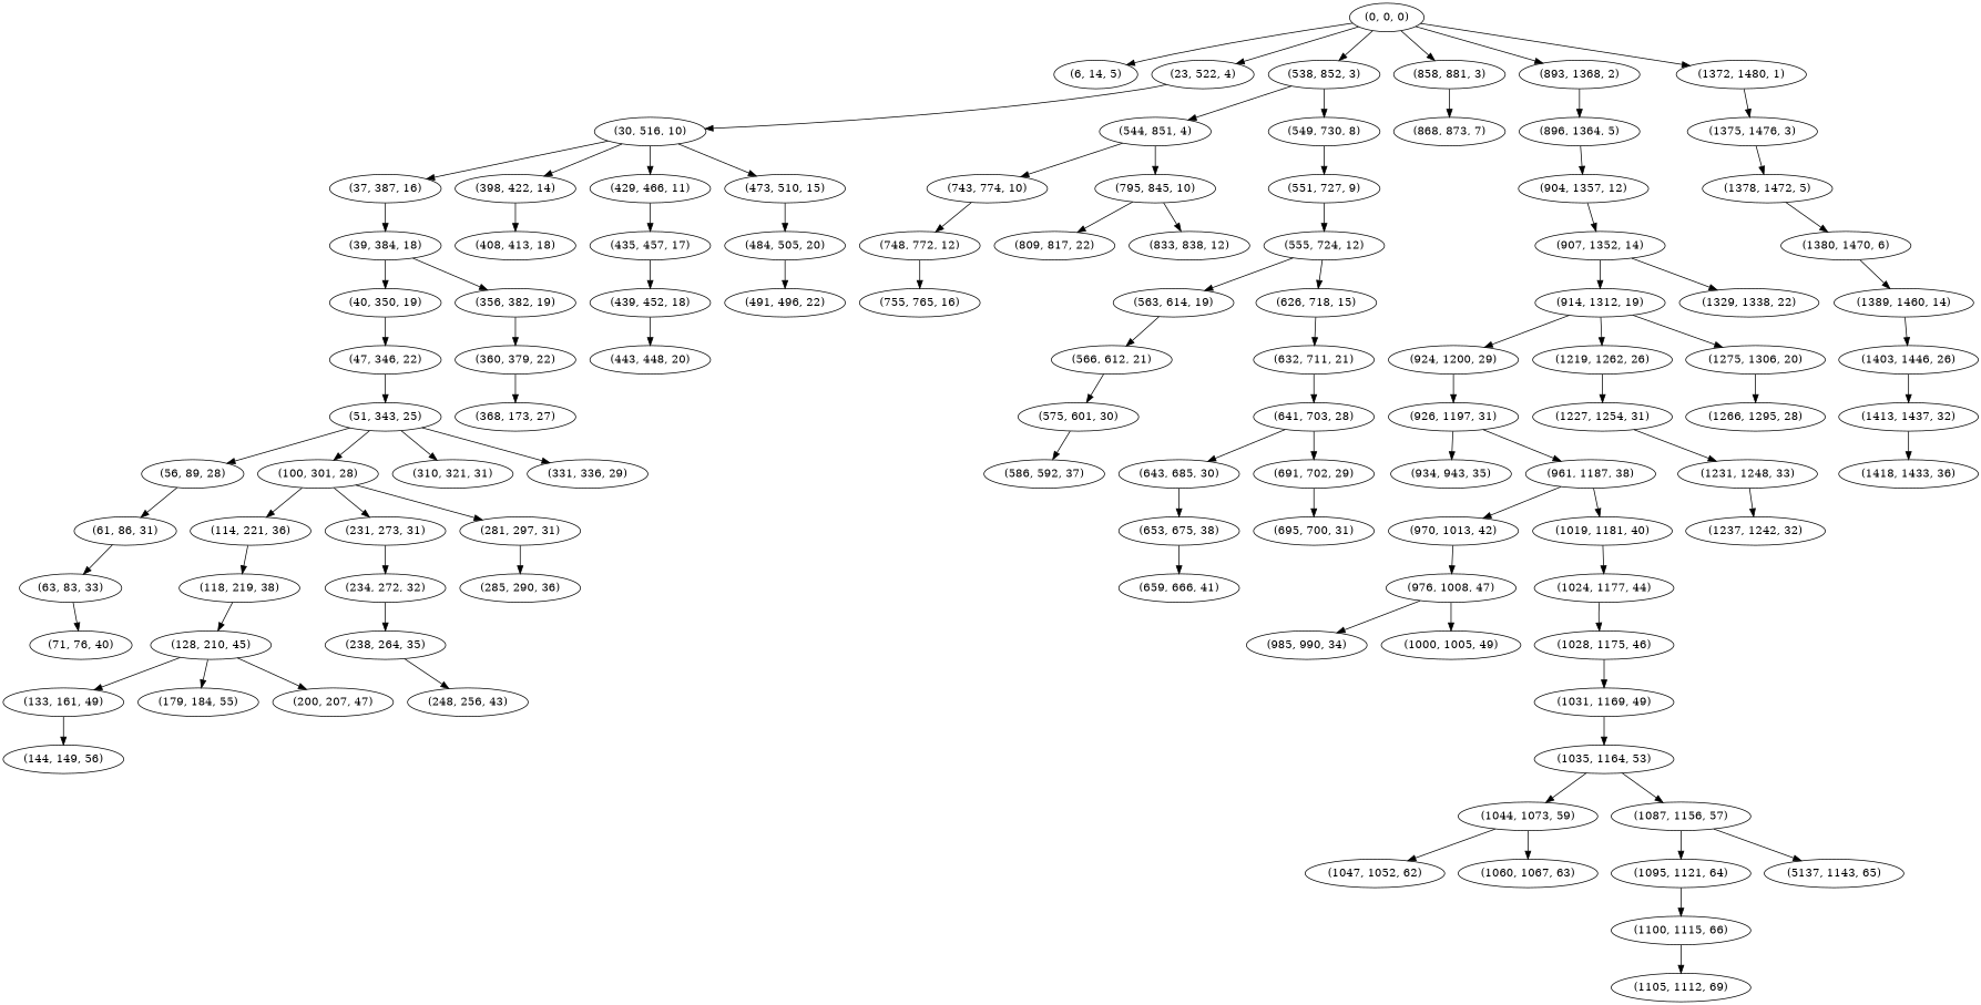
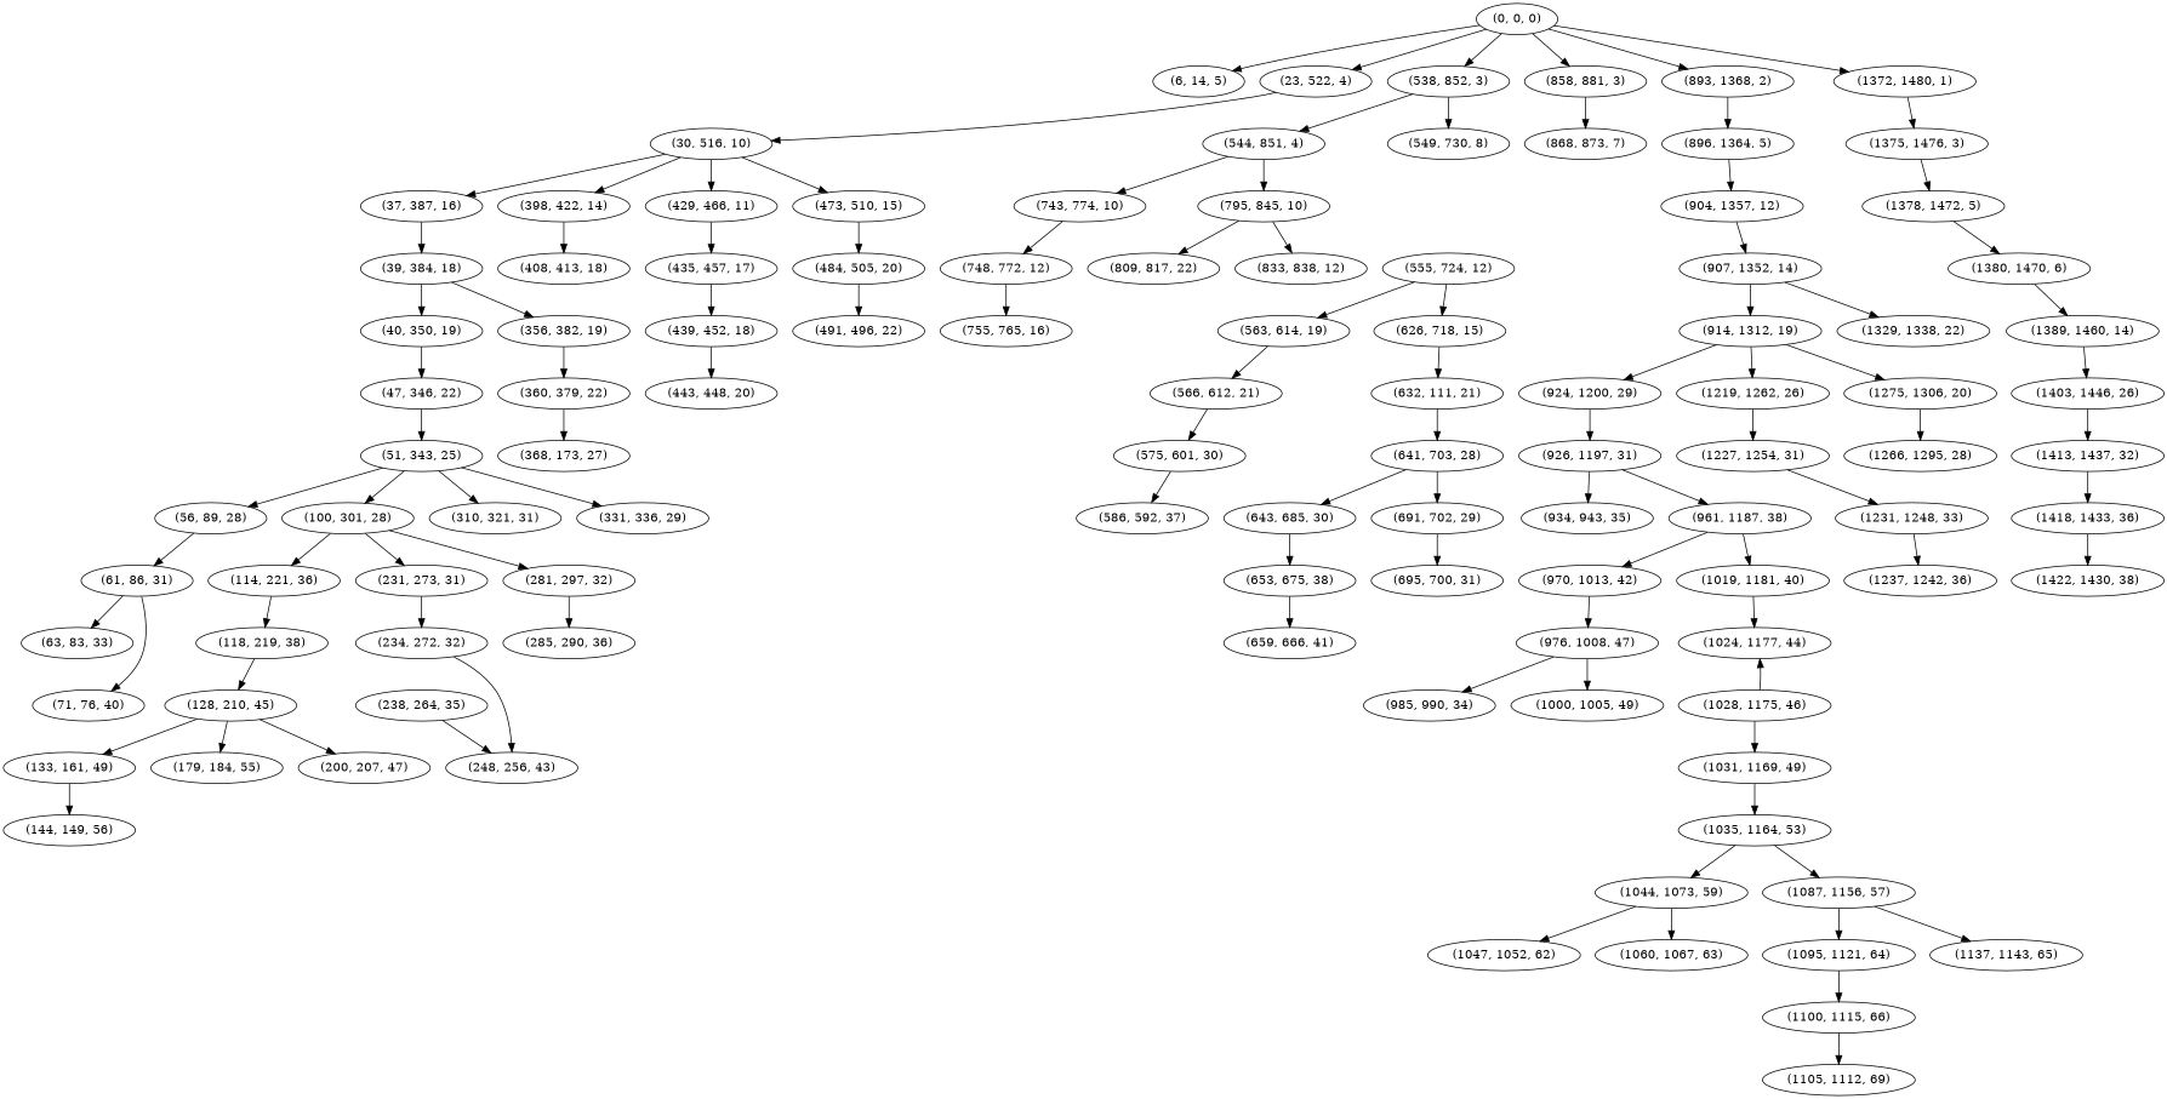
  digraph {
    "(0, 0, 0)"
    "(6, 14, 5)"
    "(23, 522, 4)"
    "(538, 852, 3)"
    "(858, 881, 3)"
    "(893, 1368, 2)"
    "(1372, 1480, 1)"
    "(30, 516, 10)"
    "(544, 851, 4)"
    "(549, 730, 8)"
    "(868, 873, 7)"
    "(896, 1364, 5)"
    "(1375, 1476, 3)"
    "(37, 387, 16)"
    "(398, 422, 14)"
    "(429, 466, 11)"
    "(473, 510, 15)"
    "(39, 384, 18)"
    "(408, 413, 18)"
    "(435, 457, 17)"
    "(484, 505, 20)"
    "(40, 350, 19)"
    "(356, 382, 19)"
    "(47, 346, 22)"
    "(360, 379, 22)"
    "(51, 343, 25)"
    "(56, 89, 28)"
    "(100, 301, 28)"
    "(310, 321, 31)"
    "(331, 336, 29)"
    "(61, 86, 31)"
    "(114, 221, 36)"
    "(231, 273, 31)"
-   "(281, 297, 32)" [label="(281, 297, 31)"]
+   "(281, 297, 32)"
    "(63, 83, 33)"
    "(71, 76, 40)"
    "(118, 219, 38)"
    "(234, 272, 32)"
    "(285, 290, 36)"
    "(128, 210, 45)"
    "(133, 161, 49)"
    "(179, 184, 55)"
    "(200, 207, 47)"
    "(144, 149, 56)"
    "(238, 264, 35)"
    "(248, 256, 43)"
    n47 [label="(368, 173, 27)"]
    "(439, 452, 18)"
    "(443, 448, 20)"
    "(491, 496, 22)"
    "(743, 774, 10)"
    "(795, 845, 10)"
-   "(551, 727, 9)"
    "(748, 772, 12)"
    "(809, 817, 22)"
    "(833, 838, 12)"
    "(555, 724, 12)"
    "(563, 614, 19)"
    "(626, 718, 15)"
    "(566, 612, 21)"
-   "(632, 711, 21)"
+   "(632, 711, 21)" [label="(632, 111, 21)"]
    "(575, 601, 30)"
    "(586, 592, 37)"
    "(641, 703, 28)"
    "(643, 685, 30)"
    "(691, 702, 29)"
    "(653, 675, 38)"
    "(695, 700, 31)"
    "(659, 666, 41)"
    "(755, 765, 16)"
    "(904, 1357, 12)"
    "(907, 1352, 14)"
    "(914, 1312, 19)"
    "(1329, 1338, 22)"
    "(924, 1200, 29)"
    "(1219, 1262, 26)"
    "(1275, 1306, 20)"
    "(926, 1197, 31)"
    "(1227, 1254, 31)"
    n80 [label="(1266, 1295, 28)"]
    "(934, 943, 35)"
    "(961, 1187, 38)"
    "(970, 1013, 42)"
    "(1019, 1181, 40)"
    "(976, 1008, 47)"
    "(1024, 1177, 44)"
    n87 [label="(985, 990, 34)"]
    "(1000, 1005, 49)"
    "(1028, 1175, 46)"
    "(1031, 1169, 49)"
    "(1035, 1164, 53)"
    "(1044, 1073, 59)"
    "(1087, 1156, 57)"
    "(1047, 1052, 62)"
    "(1060, 1067, 63)"
    "(1095, 1121, 64)"
-   "(1137, 1143, 65)" [label="(5137, 1143, 65)"]
+   "(1137, 1143, 65)"
    "(1100, 1115, 66)"
    "(1105, 1112, 69)"
    "(1231, 1248, 33)"
-   "(1237, 1242, 36)" [label="(1237, 1242, 32)"]
+   "(1237, 1242, 36)"
    "(1378, 1472, 5)"
    "(1380, 1470, 6)"
    "(1389, 1460, 14)"
    "(1403, 1446, 26)"
    "(1413, 1437, 32)"
    "(1418, 1433, 36)"
+   "(1422, 1430, 38)"
    "(0, 0, 0)" -> "(6, 14, 5)"
    "(0, 0, 0)" -> "(23, 522, 4)"
    "(0, 0, 0)" -> "(538, 852, 3)"
    "(0, 0, 0)" -> "(858, 881, 3)"
    "(0, 0, 0)" -> "(893, 1368, 2)"
    "(0, 0, 0)" -> "(1372, 1480, 1)"
    "(23, 522, 4)" -> "(30, 516, 10)"
    "(538, 852, 3)" -> "(544, 851, 4)"
    "(538, 852, 3)" -> "(549, 730, 8)"
    "(858, 881, 3)" -> "(868, 873, 7)"
    "(893, 1368, 2)" -> "(896, 1364, 5)"
    "(1372, 1480, 1)" -> "(1375, 1476, 3)"
    "(30, 516, 10)" -> "(37, 387, 16)"
    "(30, 516, 10)" -> "(398, 422, 14)"
    "(30, 516, 10)" -> "(429, 466, 11)"
    "(30, 516, 10)" -> "(473, 510, 15)"
    "(544, 851, 4)" -> "(743, 774, 10)"
    "(544, 851, 4)" -> "(795, 845, 10)"
-   "(549, 730, 8)" -> "(551, 727, 9)"
    "(896, 1364, 5)" -> "(904, 1357, 12)"
    "(1375, 1476, 3)" -> "(1378, 1472, 5)"
    "(37, 387, 16)" -> "(39, 384, 18)"
    "(398, 422, 14)" -> "(408, 413, 18)"
    "(429, 466, 11)" -> "(435, 457, 17)"
    "(473, 510, 15)" -> "(484, 505, 20)"
    "(39, 384, 18)" -> "(40, 350, 19)"
    "(39, 384, 18)" -> "(356, 382, 19)"
    "(435, 457, 17)" -> "(439, 452, 18)"
    "(484, 505, 20)" -> "(491, 496, 22)"
    "(40, 350, 19)" -> "(47, 346, 22)"
    "(356, 382, 19)" -> "(360, 379, 22)"
    "(47, 346, 22)" -> "(51, 343, 25)"
    "(360, 379, 22)" -> n47
    "(51, 343, 25)" -> "(56, 89, 28)"
    "(51, 343, 25)" -> "(100, 301, 28)"
    "(51, 343, 25)" -> "(310, 321, 31)"
    "(51, 343, 25)" -> "(331, 336, 29)"
    "(56, 89, 28)" -> "(61, 86, 31)"
    "(100, 301, 28)" -> "(114, 221, 36)"
    "(100, 301, 28)" -> "(231, 273, 31)"
    "(100, 301, 28)" -> "(281, 297, 32)"
    "(61, 86, 31)" -> "(63, 83, 33)"
    "(114, 221, 36)" -> "(118, 219, 38)"
    "(231, 273, 31)" -> "(234, 272, 32)"
    "(281, 297, 32)" -> "(285, 290, 36)"
-   "(63, 83, 33)" -> "(71, 76, 40)"
+   "(61, 86, 31)" -> "(71, 76, 40)"
    "(118, 219, 38)" -> "(128, 210, 45)"
-   "(234, 272, 32)" -> "(238, 264, 35)"
+   "(234, 272, 32)" -> "(248, 256, 43)"
    "(128, 210, 45)" -> "(133, 161, 49)"
    "(128, 210, 45)" -> "(179, 184, 55)"
    "(128, 210, 45)" -> "(200, 207, 47)"
    "(133, 161, 49)" -> "(144, 149, 56)"
    "(238, 264, 35)" -> "(248, 256, 43)"
    "(439, 452, 18)" -> "(443, 448, 20)"
    "(743, 774, 10)" -> "(748, 772, 12)"
    "(795, 845, 10)" -> "(809, 817, 22)"
    "(795, 845, 10)" -> "(833, 838, 12)"
-   "(551, 727, 9)" -> "(555, 724, 12)"
    "(748, 772, 12)" -> "(755, 765, 16)"
    "(555, 724, 12)" -> "(563, 614, 19)"
    "(555, 724, 12)" -> "(626, 718, 15)"
    "(563, 614, 19)" -> "(566, 612, 21)"
    "(626, 718, 15)" -> "(632, 711, 21)"
    "(566, 612, 21)" -> "(575, 601, 30)"
    "(632, 711, 21)" -> "(641, 703, 28)"
    "(575, 601, 30)" -> "(586, 592, 37)"
    "(641, 703, 28)" -> "(643, 685, 30)"
    "(641, 703, 28)" -> "(691, 702, 29)"
    "(643, 685, 30)" -> "(653, 675, 38)"
    "(691, 702, 29)" -> "(695, 700, 31)"
    "(653, 675, 38)" -> "(659, 666, 41)"
    "(904, 1357, 12)" -> "(907, 1352, 14)"
    "(907, 1352, 14)" -> "(914, 1312, 19)"
    "(907, 1352, 14)" -> "(1329, 1338, 22)"
    "(914, 1312, 19)" -> "(924, 1200, 29)"
    "(914, 1312, 19)" -> "(1219, 1262, 26)"
    "(914, 1312, 19)" -> "(1275, 1306, 20)"
    "(924, 1200, 29)" -> "(926, 1197, 31)"
    "(1219, 1262, 26)" -> "(1227, 1254, 31)"
    "(1275, 1306, 20)" -> n80
    "(926, 1197, 31)" -> "(934, 943, 35)"
    "(926, 1197, 31)" -> "(961, 1187, 38)"
    "(1227, 1254, 31)" -> "(1231, 1248, 33)"
    "(961, 1187, 38)" -> "(970, 1013, 42)"
    "(961, 1187, 38)" -> "(1019, 1181, 40)"
    "(970, 1013, 42)" -> "(976, 1008, 47)"
    "(1019, 1181, 40)" -> "(1024, 1177, 44)"
    "(976, 1008, 47)" -> n87
    "(976, 1008, 47)" -> "(1000, 1005, 49)"
-   "(1024, 1177, 44)" -> "(1028, 1175, 46)"
+   "(1028, 1175, 46)" -> "(1024, 1177, 44)"
    "(1028, 1175, 46)" -> "(1031, 1169, 49)"
    "(1031, 1169, 49)" -> "(1035, 1164, 53)"
    "(1035, 1164, 53)" -> "(1044, 1073, 59)"
    "(1035, 1164, 53)" -> "(1087, 1156, 57)"
    "(1044, 1073, 59)" -> "(1047, 1052, 62)"
    "(1044, 1073, 59)" -> "(1060, 1067, 63)"
    "(1087, 1156, 57)" -> "(1095, 1121, 64)"
    "(1087, 1156, 57)" -> "(1137, 1143, 65)"
    "(1095, 1121, 64)" -> "(1100, 1115, 66)"
    "(1100, 1115, 66)" -> "(1105, 1112, 69)"
    "(1231, 1248, 33)" -> "(1237, 1242, 36)"
    "(1378, 1472, 5)" -> "(1380, 1470, 6)"
    "(1380, 1470, 6)" -> "(1389, 1460, 14)"
    "(1389, 1460, 14)" -> "(1403, 1446, 26)"
    "(1403, 1446, 26)" -> "(1413, 1437, 32)"
    "(1413, 1437, 32)" -> "(1418, 1433, 36)"
+   "(1418, 1433, 36)" -> "(1422, 1430, 38)"
  }
